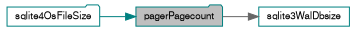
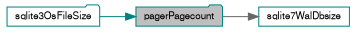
  digraph {
    rankdir=LR
    node [color=teal fillcolor=white fontname=FreeSans fontsize=10 shape=folder style=filled]
    edge [fontname=FreeSans fontsize=10 labelfontname=FreeSans labelfontsize=10 style=solid]
    n1 [fillcolor=grey75 fontcolor=black height=0.2 label=pagerPagecount width=0.4]
-   n2 [height=0.2 label=sqlite3WalDbsize shape=box width=0.4]
-   n3 [height=0.2 label=sqlite4OsFileSize width=0.4]
+   n2 [height=0.2 label=sqlite7WalDbsize shape=box width=0.4]
+   n3 [height=0.2 label=sqlite3OsFileSize width=0.4]
    n1 -> n2 [color=gray40]
    n3 -> n1 [color=teal]
  }
